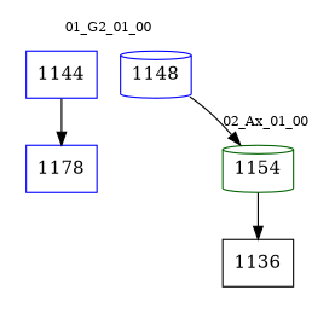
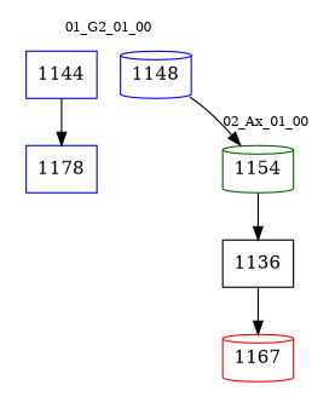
  digraph {
    node [color=blue shape=cylinder]
    edge [color=black]
    n1 [color=darkgreen label=1154]
    n2 [color=black label=1136 shape=box]
+   n3 [color=red label=1167]
    n4 [label=1148]
    n5 [label=1144 shape=box]
    n6 [label=1178 shape=box]
    subgraph cluster_1 {
      color=white
      fontsize=10
      label="02_Ax_01_00"
      n1
      n2
+     n3
    }
    subgraph cluster_2 {
      color=white
      fontsize=10
      label="01_G2_01_00"
      n4
      n5
      n6
    }
    n1 -> n2
+   n2 -> n3
    n4 -> n1
    n5 -> n6
  }
